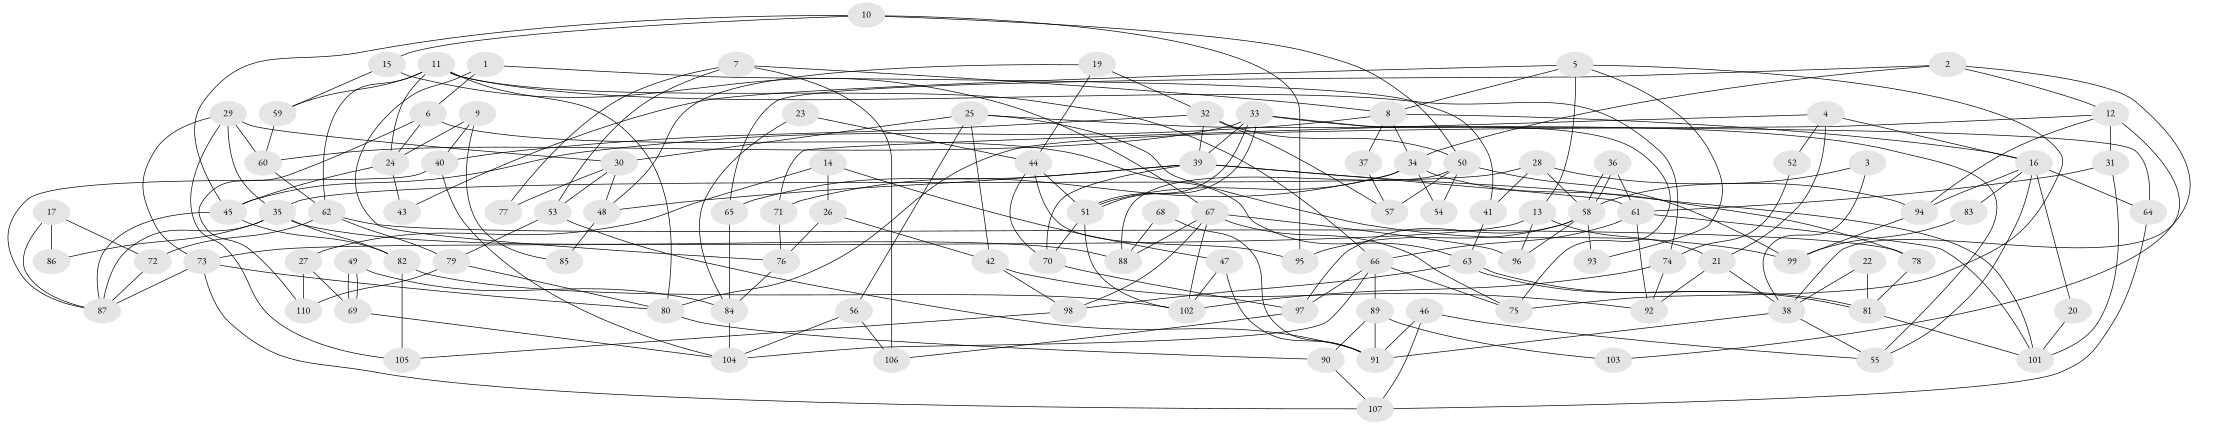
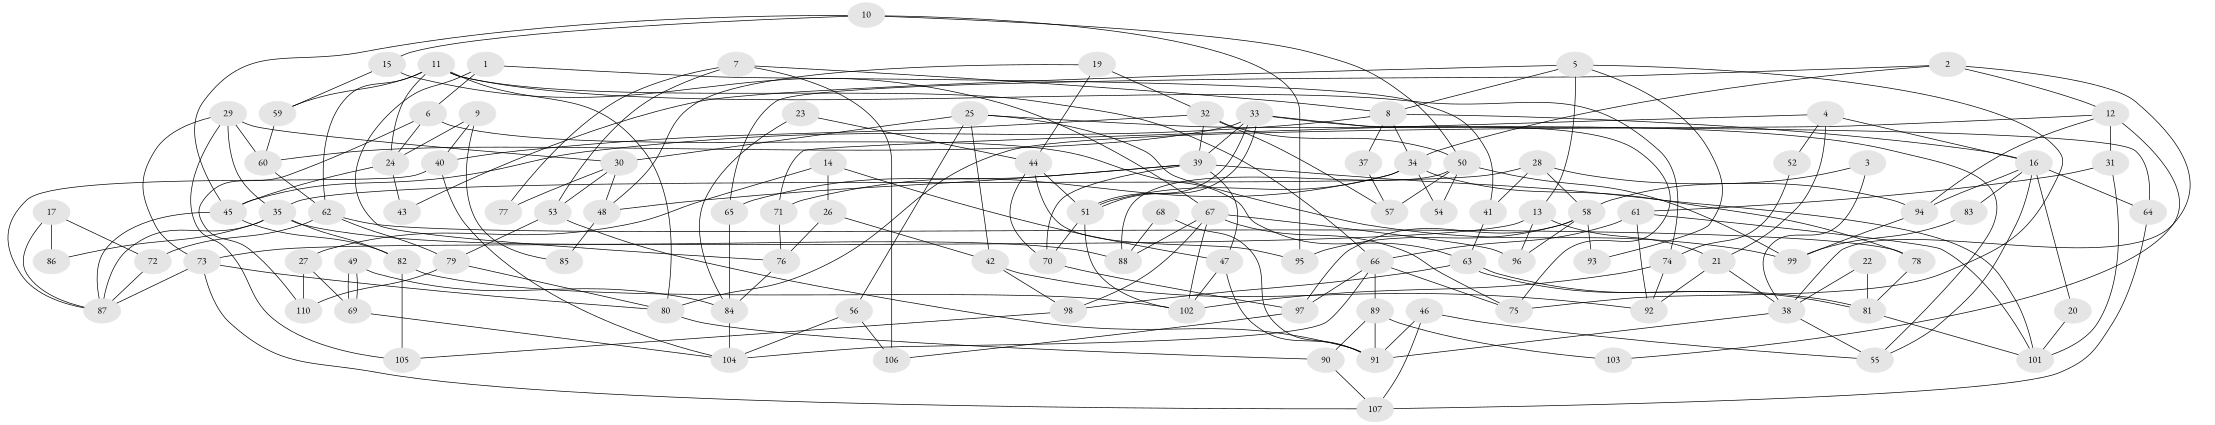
  graph {
    fontname="EB Garamond"
    node [color=gray90 fontname="EB Garamond" style=filled]
    edge [fontname="EB Garamond"]
    1
    6
    41
    76
    24
    63
    n7 [label=110]
    84
    2
    12
    34
    38
    65
    80
    31
    94
    103
    71
    51
    54
    78
    91
    55
    3
    58
    93
    95
    96
    97
    4
    16
    21
    52
    20
    64
    83
    92
    74
    5
    8
    13
    43
    75
    37
    45
    73
    81
    98
    7
    53
    77
    106
    79
    57
    87
    82
    9
    85
    40
    104
    10
    15
    50
    59
    67
    99
    88
    11
    62
    66
    60
    72
    89
    102
    90
    101
    61
    107
    14
    26
    27
    47
    42
    69
    17
    86
    33
    39
    19
    32
    44
    48
    70
    22
    23
    25
    30
    56
    28
    35
    29
    105
-   36
    46
    49
    68
    1 -- 6
    1 -- 41
    1 -- 76
    6 -- 24
    6 -- 63
    6 -- n7
    41 -- 63
    76 -- 84
    24 -- 43
    24 -- 45
    63 -- 81
    63 -- 81
    63 -- 98
    84 -- 104
    2 -- 12
    2 -- 34
    2 -- 38
    2 -- 65
    12 -- 80
    12 -- 31
    12 -- 94
    12 -- 103
    34 -- 71
    34 -- 51
    34 -- 54
    34 -- 78
    38 -- 91
    38 -- 55
    65 -- 84
    80 -- 90
    31 -- 101
    31 -- 61
    94 -- 99
    71 -- 76
    51 -- 102
    51 -- 70
    78 -- 81
    3 -- 38
    3 -- 58
    58 -- 93
    58 -- 95
    58 -- 96
    58 -- 97
    97 -- 106
    4 -- 71
    4 -- 16
    4 -- 21
    4 -- 52
    16 -- 94
    16 -- 55
    16 -- 20
    16 -- 64
    16 -- 83
    21 -- 38
    21 -- 92
    52 -- 74
    20 -- 101
    64 -- 107
    83 -- 99
    74 -- 92
    74 -- 102
    5 -- 93
    5 -- 8
    5 -- 13
    5 -- 43
    5 -- 75
    8 -- 34
    8 -- 16
    8 -- 37
    8 -- 45
    13 -- 96
    13 -- 21
    13 -- 73
    37 -- 57
    45 -- 87
    45 -- 82
    73 -- 80
    73 -- 87
    73 -- 107
    81 -- 101
    98 -- 105
    7 -- 8
    7 -- 53
    7 -- 77
    7 -- 106
    53 -- 91
    53 -- 79
    79 -- n7
    79 -- 80
    82 -- 102
    82 -- 105
    9 -- 24
    9 -- 85
    9 -- 40
    40 -- 87
    40 -- 104
    10 -- 95
    10 -- 45
    10 -- 15
    10 -- 50
    15 -- 59
    15 -- 67
    50 -- 54
    50 -- 57
    50 -- 99
    50 -- 88
    59 -- 60
    67 -- 96
    67 -- 75
    67 -- 98
    67 -- 88
    67 -- 102
    11 -- 24
    11 -- 80
    11 -- 74
    11 -- 59
    11 -- 62
    11 -- 66
    62 -- 78
    62 -- 79
    62 -- 72
    66 -- 97
    66 -- 75
    66 -- 104
    66 -- 89
    60 -- 62
    72 -- 87
    89 -- 103
    89 -- 91
    89 -- 90
    90 -- 107
    61 -- 92
    61 -- 66
    61 -- 101
    14 -- 26
    14 -- 27
    14 -- 47
    26 -- 76
    26 -- 42
    27 -- n7
    27 -- 69
    47 -- 91
    47 -- 102
    42 -- 92
    42 -- 98
    69 -- 104
    17 -- 87
    17 -- 72
    17 -- 86
    33 -- 51
    33 -- 51
    33 -- 64
    33 -- 75
    33 -- 60
    33 -- 39
    39 -- 65
    39 -- 101
-   39 -- 61
+   39 -- 47
    39 -- 48
    39 -- 70
    19 -- 32
    19 -- 44
    19 -- 48
    32 -- 57
    32 -- 40
    32 -- 50
    32 -- 39
    44 -- 51
    44 -- 95
    44 -- 70
    48 -- 85
    70 -- 97
    22 -- 38
    22 -- 81
    23 -- 84
    23 -- 44
    25 -- 55
    25 -- 99
    25 -- 42
    25 -- 30
    25 -- 56
    30 -- 53
    30 -- 77
    30 -- 48
    56 -- 106
    56 -- 104
    28 -- 41
    28 -- 94
    28 -- 58
    28 -- 35
    35 -- 87
    35 -- 82
    35 -- 88
    35 -- 86
    29 -- 73
    29 -- 60
    29 -- 30
    29 -- 35
    29 -- 105
-   36 -- 58
-   36 -- 58
-   36 -- 61
    46 -- 91
    46 -- 55
    46 -- 107
    49 -- 84
    49 -- 69
    49 -- 69
    68 -- 91
    68 -- 88
  }
